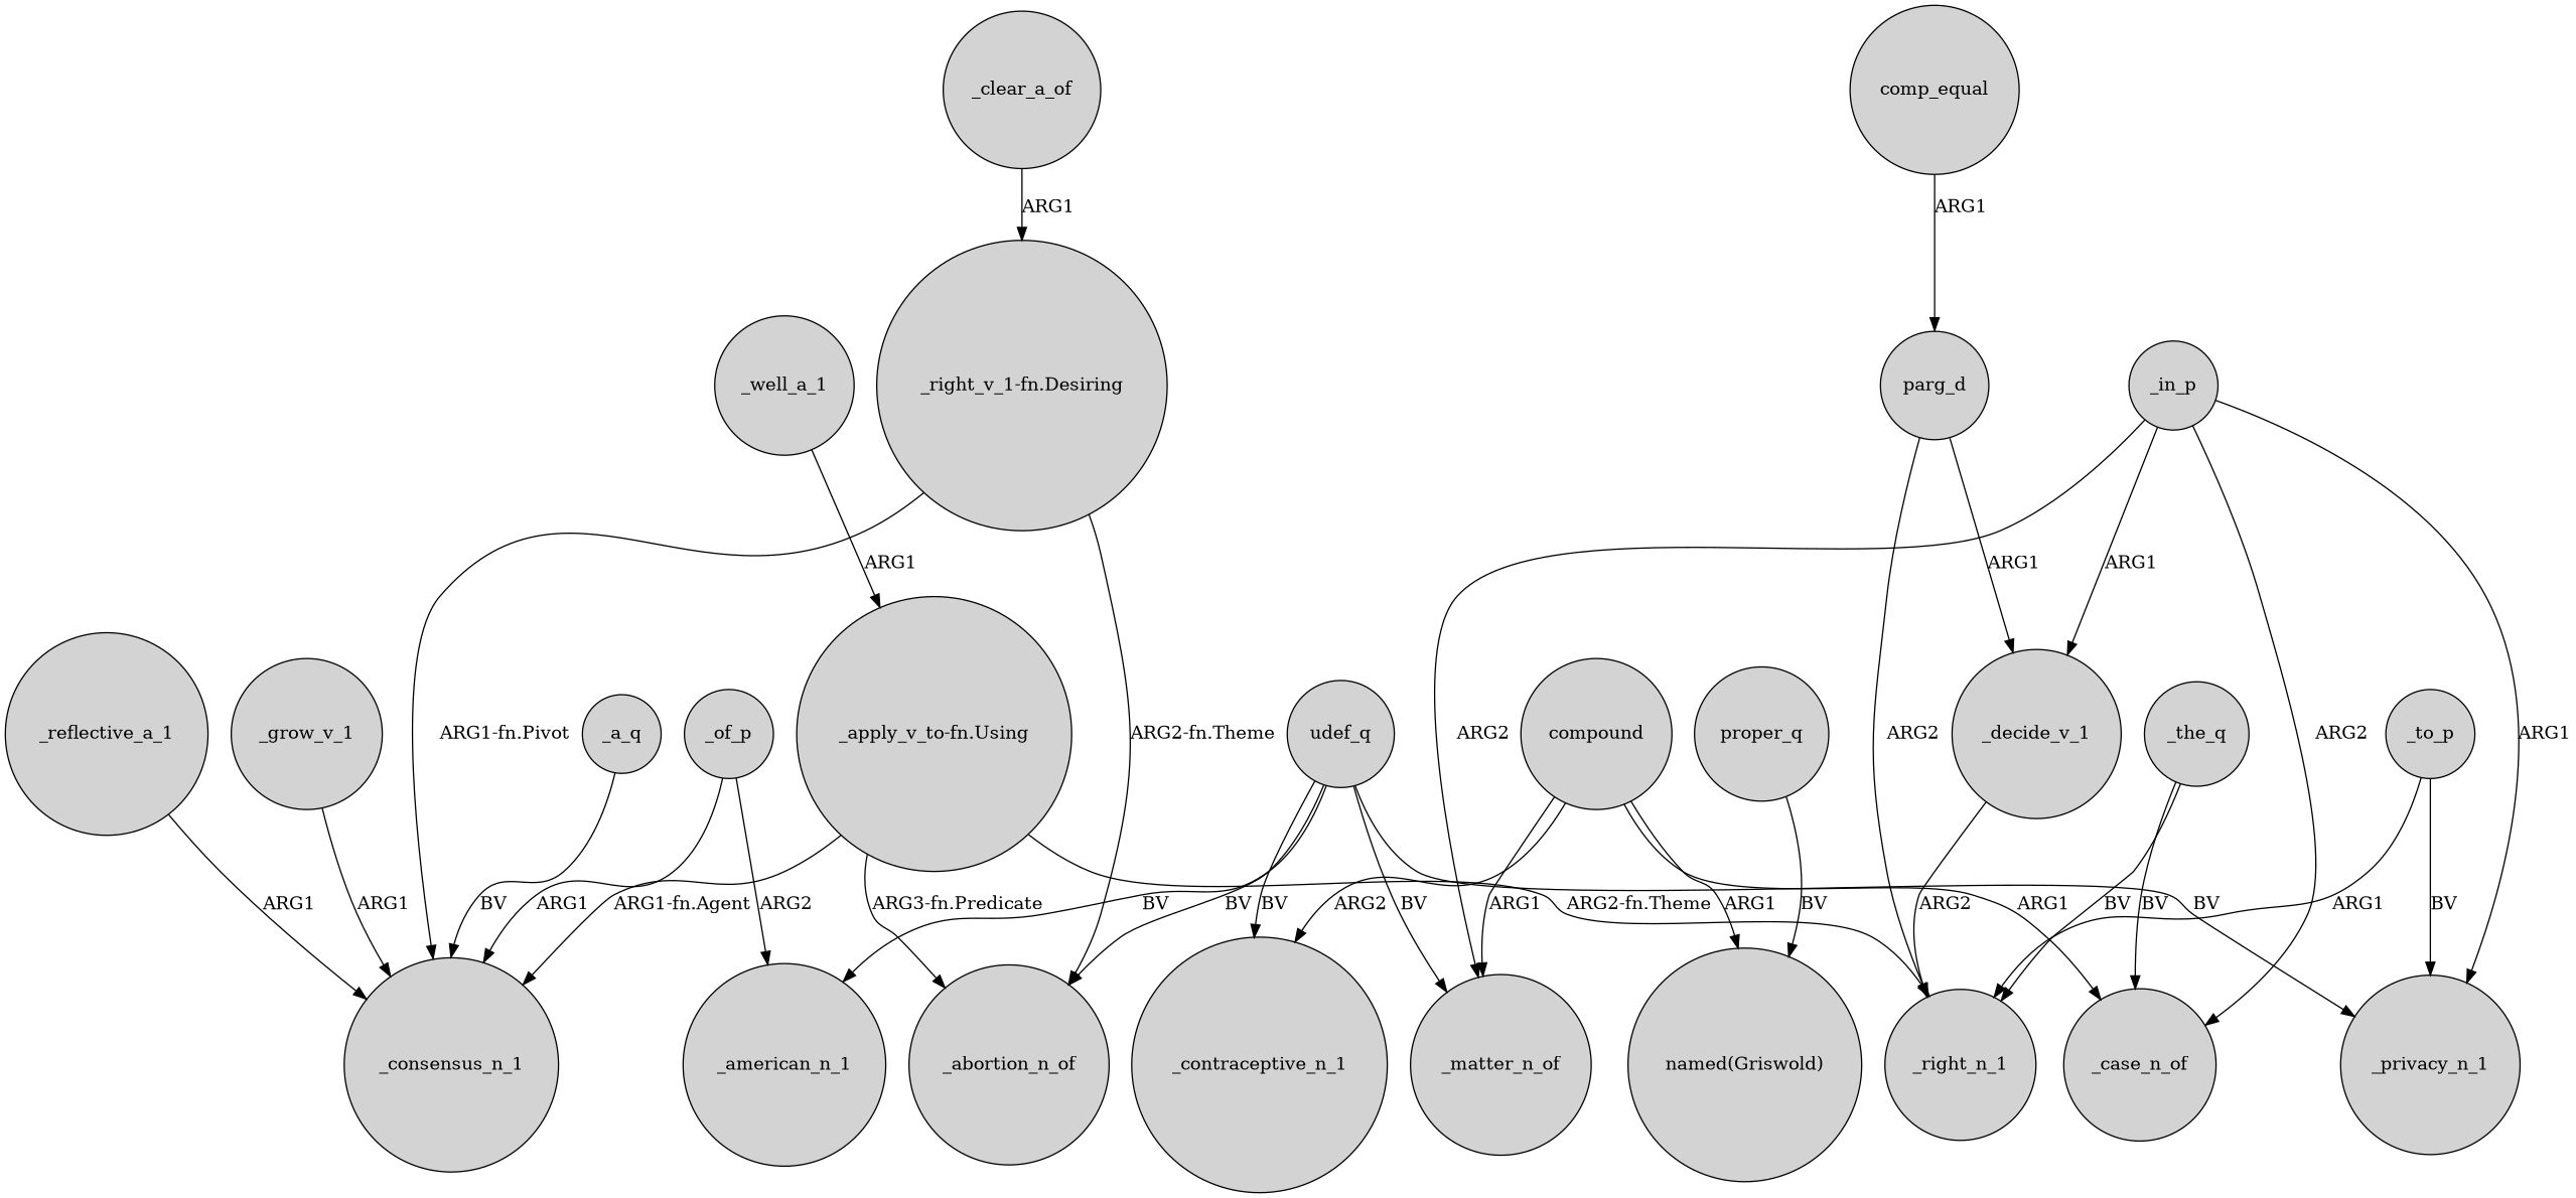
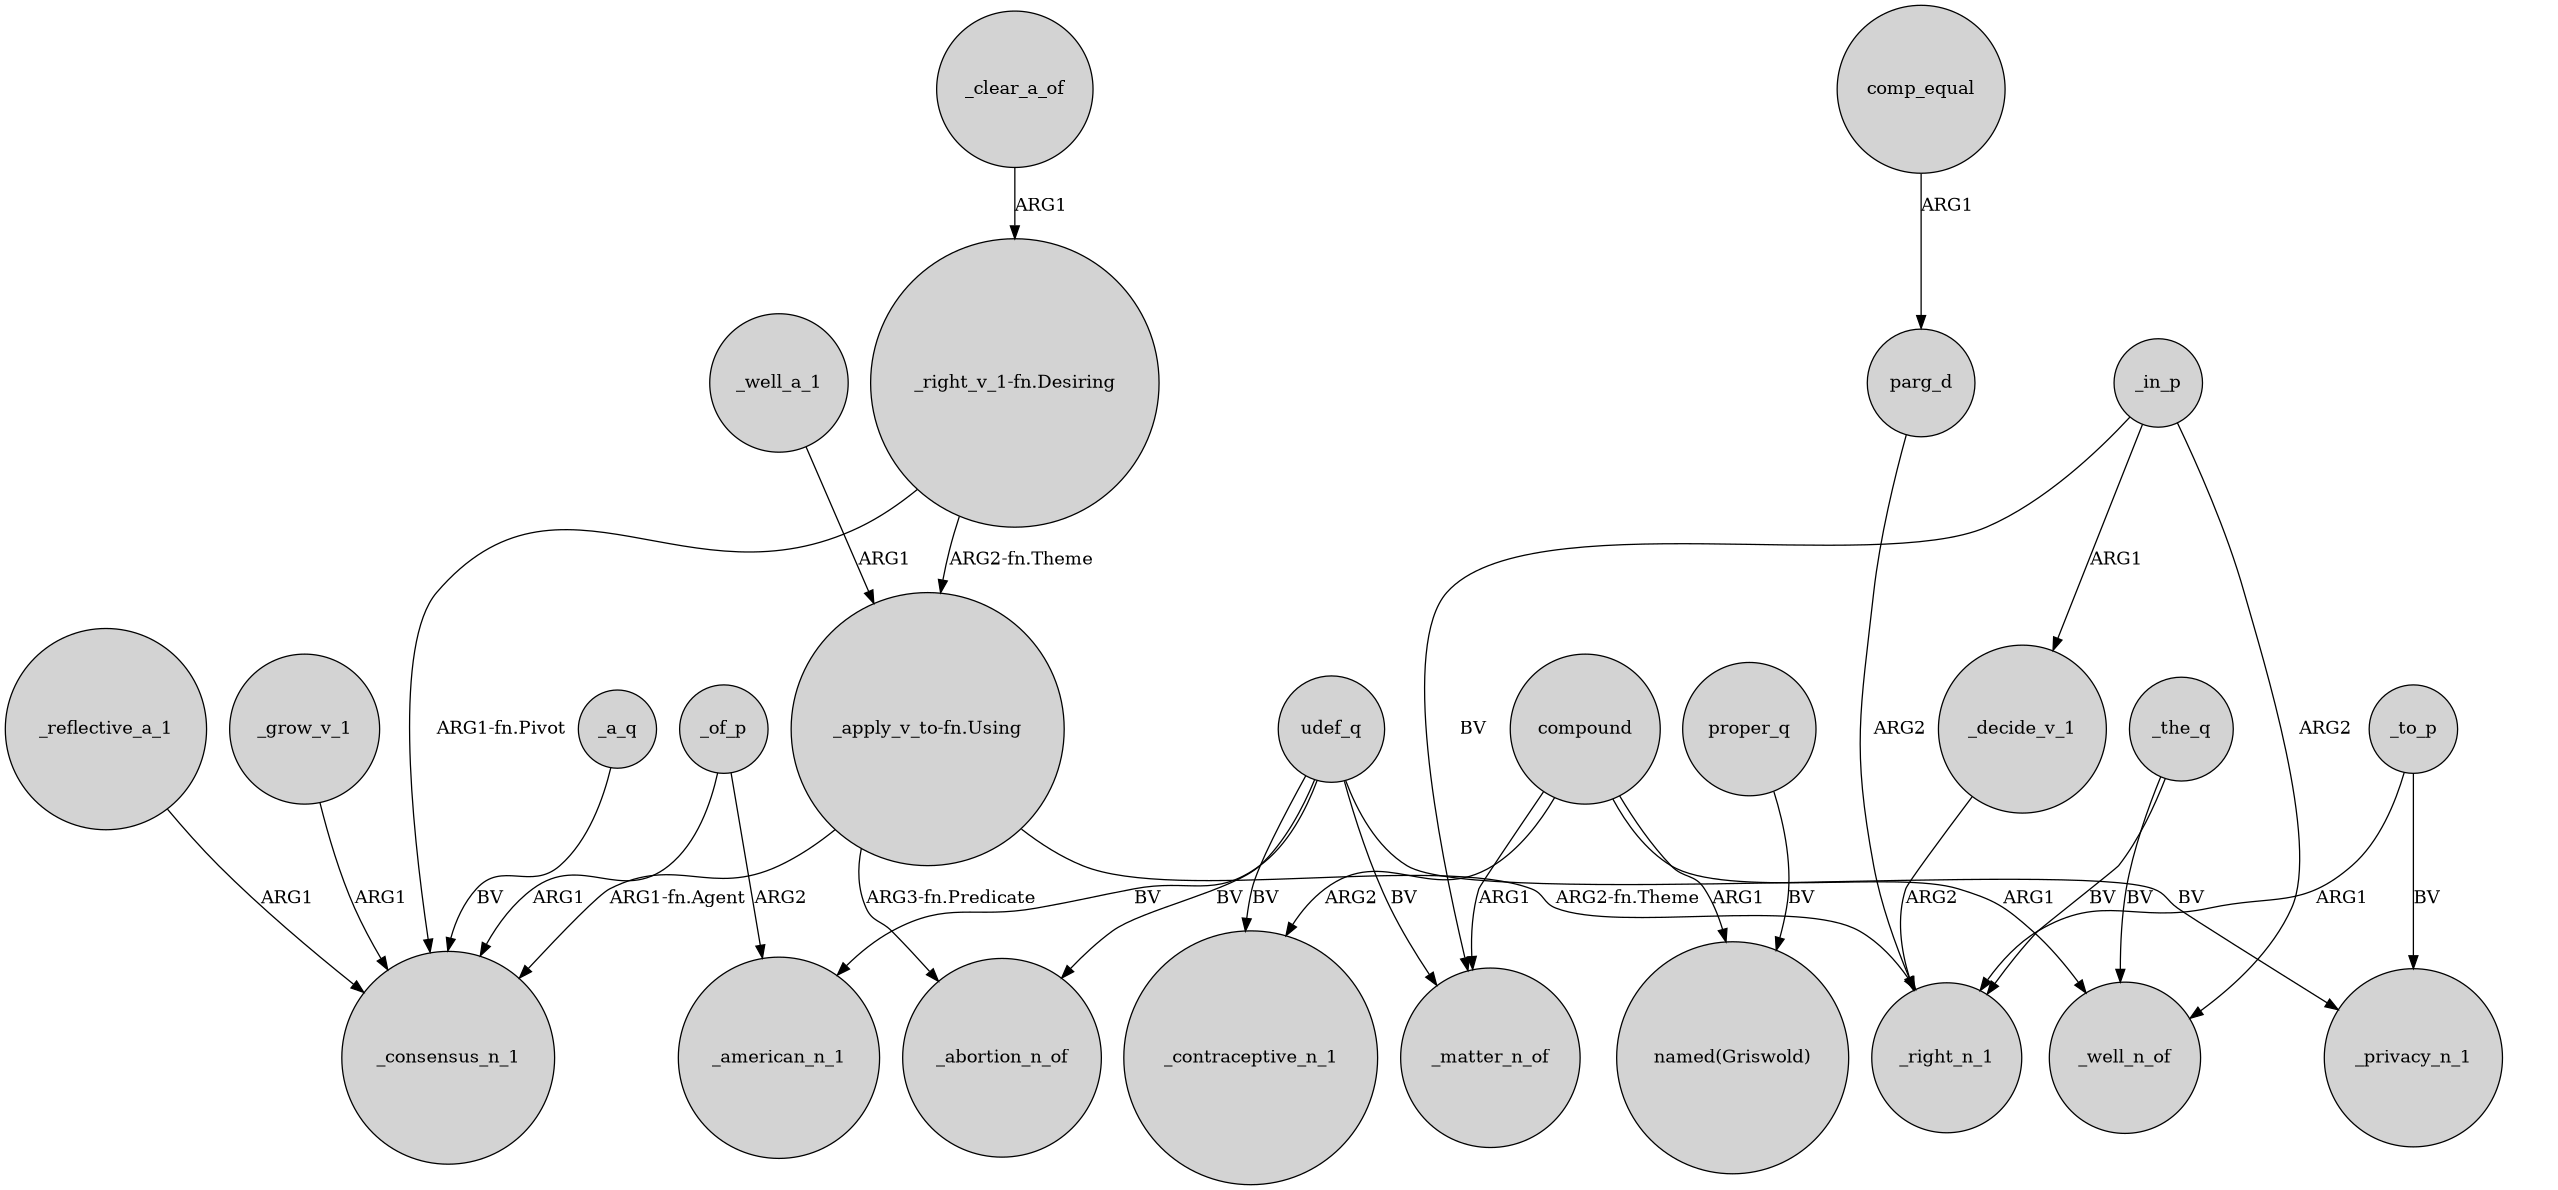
  digraph {
    node [shape=circle style=filled]
    compound
    _matter_n_of
    _contraceptive_n_1
-   _case_n_of
+   _case_n_of [label=_well_n_of]
    "named(Griswold)"
    _well_a_1
    "_apply_v_to-fn.Using"
    _consensus_n_1
    _abortion_n_of
    _right_n_1
    _the_q
    n12 [label="_right_v_1-fn.Desiring"]
    _of_p
    _american_n_1
    _a_q
    _to_p
    _privacy_n_1
    proper_q
    _clear_a_of
    comp_equal
    parg_d
    udef_q
    _reflective_a_1
    _in_p
    _decide_v_1
    _grow_v_1
    compound -> _matter_n_of [label=ARG1]
    compound -> _contraceptive_n_1 [label=ARG2]
    compound -> _case_n_of [label=ARG1]
    compound -> "named(Griswold)" [label=ARG1]
    _well_a_1 -> "_apply_v_to-fn.Using" [label=ARG1]
    "_apply_v_to-fn.Using" -> _consensus_n_1 [label="ARG1-fn.Agent"]
    "_apply_v_to-fn.Using" -> _abortion_n_of [label="ARG3-fn.Predicate"]
    "_apply_v_to-fn.Using" -> _right_n_1 [label="ARG2-fn.Theme"]
    _the_q -> _case_n_of [label=BV]
    _the_q -> _right_n_1 [label=BV]
-   n12 -> _abortion_n_of [label="ARG2-fn.Theme"]
+   n12 -> "_apply_v_to-fn.Using" [label="ARG2-fn.Theme"]
    n12 -> _consensus_n_1 [label="ARG1-fn.Pivot"]
    _of_p -> _consensus_n_1 [label=ARG1]
    _of_p -> _american_n_1 [label=ARG2]
    _a_q -> _consensus_n_1 [label=BV]
    _to_p -> _right_n_1 [label=ARG1]
    _to_p -> _privacy_n_1 [label=BV]
    proper_q -> "named(Griswold)" [label=BV]
    _clear_a_of -> n12 [label=ARG1]
    comp_equal -> parg_d [label=ARG1]
    parg_d -> _right_n_1 [label=ARG2]
-   parg_d -> _decide_v_1 [label=ARG1]
    udef_q -> _matter_n_of [label=BV]
    udef_q -> _contraceptive_n_1 [label=BV]
    udef_q -> _abortion_n_of [label=BV]
    udef_q -> _american_n_1 [label=BV]
    udef_q -> _privacy_n_1 [label=BV]
    _reflective_a_1 -> _consensus_n_1 [label=ARG1]
-   _in_p -> _matter_n_of [label=ARG2]
+   _in_p -> _matter_n_of [label=BV]
    _in_p -> _case_n_of [label=ARG2]
-   _in_p -> _privacy_n_1 [label=ARG1]
    _in_p -> _decide_v_1 [label=ARG1]
    _decide_v_1 -> _right_n_1 [label=ARG2]
    _grow_v_1 -> _consensus_n_1 [label=ARG1]
  }
